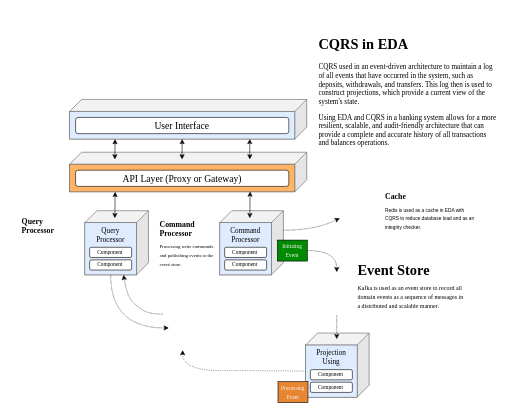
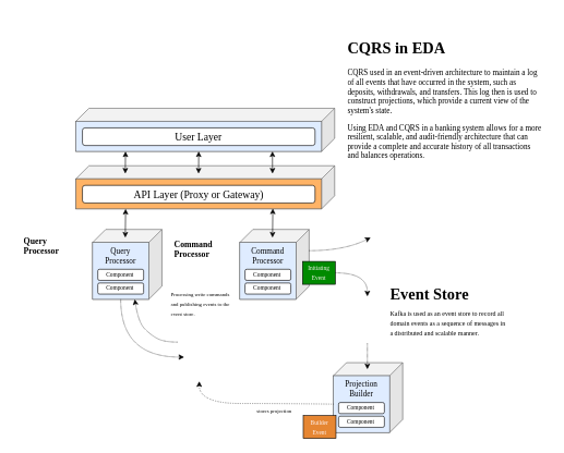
  <mxCell id="0" />
  <mxCell id="1" parent="0" />
  <mxCell id="2" value="" style="rounded=0;whiteSpace=wrap;html=1;fillColor=none;strokeColor=none;" parent="1" vertex="1"><mxGeometry x="20" y="20.5" width="820" height="650" as="geometry" /></mxCell>
  <mxCell id="3" value="" style="group" parent="1" vertex="1" connectable="0"><mxGeometry x="141" y="328.5" width="106" height="107" as="geometry" /></mxCell>
  <mxCell id="4" value="" style="shape=cube;whiteSpace=wrap;html=1;boundedLbl=1;backgroundOutline=1;darkOpacity=0.05;darkOpacity2=0.1;flipH=1;fillStyle=auto;allowArrows=1;rotatable=1;shadow=0;movable=1;resizable=1;deletable=1;editable=1;locked=0;connectable=0;strokeColor=#666666;container=0;" parent="3" vertex="1"><mxGeometry y="22" width="106" height="107" as="geometry" /></mxCell>
  <mxCell id="5" value="" style="rounded=0;whiteSpace=wrap;html=1;fillColor=#dfecff;fontColor=#333333;strokeColor=#666666;movable=1;resizable=1;rotatable=1;deletable=1;editable=1;locked=0;connectable=1;container=0;" parent="3" vertex="1"><mxGeometry y="42" width="86" height="87" as="geometry" /></mxCell>
  <mxCell id="6" value="&lt;font style=&quot;font-size: 12px;&quot; face=&quot;Tahoma&quot;&gt;Query&lt;br&gt;Processor&lt;/font&gt;" style="text;html=1;strokeColor=none;fillColor=none;align=center;verticalAlign=middle;whiteSpace=wrap;rounded=0;movable=1;resizable=1;rotatable=1;deletable=1;editable=1;locked=0;connectable=1;container=0;" parent="3" vertex="1"><mxGeometry x="8" y="47" width="70" height="30" as="geometry" /></mxCell>
  <mxCell id="7" value="" style="rounded=1;whiteSpace=wrap;html=1;movable=1;resizable=1;rotatable=1;deletable=1;editable=1;locked=0;connectable=1;container=0;" parent="3" vertex="1"><mxGeometry x="8" y="83" width="70" height="17" as="geometry" /></mxCell>
  <mxCell id="8" value="&lt;font style=&quot;font-size: 9px;&quot; face=&quot;Tahoma&quot;&gt;Component&lt;/font&gt;" style="text;html=1;strokeColor=none;fillColor=none;align=center;verticalAlign=middle;whiteSpace=wrap;rounded=0;movable=1;resizable=1;rotatable=1;deletable=1;editable=1;locked=0;connectable=1;container=0;" parent="3" vertex="1"><mxGeometry x="12" y="75" width="60" height="30" as="geometry" /></mxCell>
  <mxCell id="9" value="" style="rounded=1;whiteSpace=wrap;html=1;movable=1;resizable=1;rotatable=1;deletable=1;editable=1;locked=0;connectable=1;container=0;" parent="3" vertex="1"><mxGeometry x="8" y="104" width="70" height="17" as="geometry" /></mxCell>
  <mxCell id="10" value="&lt;font style=&quot;font-size: 9px;&quot; face=&quot;Tahoma&quot;&gt;Component&lt;/font&gt;" style="text;html=1;strokeColor=none;fillColor=none;align=center;verticalAlign=middle;whiteSpace=wrap;rounded=0;movable=1;resizable=1;rotatable=1;deletable=1;editable=1;locked=0;connectable=1;container=0;" parent="3" vertex="1"><mxGeometry x="12" y="96" width="60" height="30" as="geometry" /></mxCell>
  <mxCell id="11" value="" style="shape=cube;whiteSpace=wrap;html=1;boundedLbl=1;backgroundOutline=1;darkOpacity=0.05;darkOpacity2=0.1;flipH=1;fillStyle=auto;allowArrows=1;rotatable=1;shadow=0;movable=1;resizable=1;deletable=1;editable=1;locked=0;connectable=1;fillColor=#FFFFFF;fontColor=#333333;strokeColor=#666666;" parent="1" vertex="1"><mxGeometry x="115.5" y="165" width="395.5" height="66" as="geometry" /></mxCell>
  <mxCell id="12" value="" style="rounded=0;whiteSpace=wrap;html=1;fillColor=#dfecff;fontColor=#333333;strokeColor=#666666;" parent="1" vertex="1"><mxGeometry x="115.5" y="185" width="375.5" height="46" as="geometry" /></mxCell>
  <mxCell id="13" value="" style="shape=cube;whiteSpace=wrap;html=1;boundedLbl=1;backgroundOutline=1;darkOpacity=0.05;darkOpacity2=0.1;flipH=1;fillStyle=auto;allowArrows=1;rotatable=1;shadow=0;movable=1;resizable=1;deletable=1;editable=1;locked=0;connectable=0;strokeColor=#666666;" parent="1" vertex="1"><mxGeometry x="115.5" y="253" width="395.5" height="66" as="geometry" /></mxCell>
  <mxCell id="14" value="" style="rounded=0;whiteSpace=wrap;html=1;fillColor=#FFB366;fontColor=#333333;strokeColor=#666666;" parent="1" vertex="1"><mxGeometry x="115.5" y="273" width="375.5" height="46" as="geometry" /></mxCell>
  <mxCell id="15" value="" style="rounded=1;whiteSpace=wrap;html=1;" parent="1" vertex="1"><mxGeometry x="125.5" y="195" width="355.5" height="27" as="geometry" /></mxCell>
- <mxCell id="16" value="&lt;font style=&quot;font-size: 16px;&quot; face=&quot;Tahoma&quot;&gt;User Interface&lt;/font&gt;" style="text;html=1;strokeColor=none;fillColor=none;align=center;verticalAlign=middle;whiteSpace=wrap;rounded=0;" parent="1" vertex="1"><mxGeometry x="233.25" y="193.5" width="140" height="30" as="geometry" /></mxCell>
+ <mxCell id="16" value="&lt;font style=&quot;font-size: 16px;&quot; face=&quot;Tahoma&quot;&gt;User Layer&lt;/font&gt;" style="text;html=1;strokeColor=none;fillColor=none;align=center;verticalAlign=middle;whiteSpace=wrap;rounded=0;" parent="1" vertex="1"><mxGeometry x="233.25" y="193.5" width="140" height="30" as="geometry" /></mxCell>
  <mxCell id="17" value="" style="rounded=1;whiteSpace=wrap;html=1;" parent="1" vertex="1"><mxGeometry x="125.5" y="283" width="355.5" height="27" as="geometry" /></mxCell>
  <mxCell id="18" value="&lt;font style=&quot;font-size: 16px;&quot; face=&quot;Tahoma&quot;&gt;API Layer (Proxy or Gateway)&lt;/font&gt;" style="text;html=1;strokeColor=none;fillColor=none;align=center;verticalAlign=middle;whiteSpace=wrap;rounded=0;" parent="1" vertex="1"><mxGeometry x="185.75" y="281.5" width="235" height="30" as="geometry" /></mxCell>
  <mxCell id="19" value="" style="endArrow=classic;html=1;rounded=0;exitX=0.5;exitY=1;exitDx=0;exitDy=0;startArrow=classic;startFill=1;" parent="1" source="12" edge="1"><mxGeometry width="50" height="50" relative="1" as="geometry"><mxPoint x="303.25" y="233" as="sourcePoint" /><mxPoint x="303" y="265" as="targetPoint" /></mxGeometry></mxCell>
  <mxCell id="20" value="" style="endArrow=classic;html=1;rounded=0;exitX=0.202;exitY=1.003;exitDx=0;exitDy=0;exitPerimeter=0;startArrow=classic;startFill=1;" parent="1" source="12" edge="1"><mxGeometry width="50" height="50" relative="1" as="geometry"><mxPoint x="191.351" y="233.138" as="sourcePoint" /><mxPoint x="191" y="265" as="targetPoint" /></mxGeometry></mxCell>
  <mxCell id="21" value="" style="endArrow=classic;html=1;rounded=0;exitX=0.8;exitY=0.999;exitDx=0;exitDy=0;exitPerimeter=0;startArrow=classic;startFill=1;" parent="1" source="12" edge="1"><mxGeometry width="50" height="50" relative="1" as="geometry"><mxPoint x="416" y="233" as="sourcePoint" /><mxPoint x="416" y="265" as="targetPoint" /></mxGeometry></mxCell>
  <mxCell id="22" value="" style="endArrow=classic;html=1;rounded=0;exitX=0.25;exitY=1;exitDx=0;exitDy=0;endFill=1;startArrow=classic;startFill=1;" parent="1" edge="1"><mxGeometry width="50" height="50" relative="1" as="geometry"><mxPoint x="191.5" y="319" as="sourcePoint" /><mxPoint x="191" y="363" as="targetPoint" /></mxGeometry></mxCell>
  <mxCell id="23" value="" style="group" parent="1" vertex="1" connectable="0"><mxGeometry x="500" y="554.5" width="106" height="107" as="geometry" /></mxCell>
  <mxCell id="24" value="" style="shape=cube;whiteSpace=wrap;html=1;boundedLbl=1;backgroundOutline=1;darkOpacity=0.05;darkOpacity2=0.1;flipH=1;fillStyle=auto;allowArrows=1;rotatable=1;shadow=0;movable=1;resizable=1;deletable=1;editable=1;locked=0;connectable=0;strokeColor=#666666;container=0;" parent="23" vertex="1"><mxGeometry x="9" width="106" height="107" as="geometry" /></mxCell>
  <mxCell id="25" value="" style="rounded=0;whiteSpace=wrap;html=1;fillColor=#dfecff;fontColor=#333333;strokeColor=#666666;movable=1;resizable=1;rotatable=1;deletable=1;editable=1;locked=0;connectable=1;container=0;" parent="23" vertex="1"><mxGeometry x="9" y="20" width="86" height="87" as="geometry" /></mxCell>
- <mxCell id="26" value="&lt;font face=&quot;Tahoma&quot;&gt;Projection&lt;br&gt;Using&lt;br&gt;&lt;/font&gt;" style="text;html=1;strokeColor=none;fillColor=none;align=center;verticalAlign=middle;whiteSpace=wrap;rounded=0;movable=1;resizable=1;rotatable=1;deletable=1;editable=1;locked=0;connectable=1;container=0;" parent="23" vertex="1"><mxGeometry x="17" y="25" width="70" height="30" as="geometry" /></mxCell>
+ <mxCell id="26" value="&lt;font face=&quot;Tahoma&quot;&gt;Projection&lt;br&gt;Builder&lt;br&gt;&lt;/font&gt;" style="text;html=1;strokeColor=none;fillColor=none;align=center;verticalAlign=middle;whiteSpace=wrap;rounded=0;movable=1;resizable=1;rotatable=1;deletable=1;editable=1;locked=0;connectable=1;container=0;" parent="23" vertex="1"><mxGeometry x="17" y="25" width="70" height="30" as="geometry" /></mxCell>
  <mxCell id="27" value="" style="rounded=1;whiteSpace=wrap;html=1;movable=1;resizable=1;rotatable=1;deletable=1;editable=1;locked=0;connectable=1;container=0;" parent="23" vertex="1"><mxGeometry x="17" y="61" width="70" height="17" as="geometry" /></mxCell>
  <mxCell id="28" value="&lt;font style=&quot;font-size: 9px;&quot; face=&quot;Tahoma&quot;&gt;Component&lt;/font&gt;" style="text;html=1;strokeColor=none;fillColor=none;align=center;verticalAlign=middle;whiteSpace=wrap;rounded=0;movable=1;resizable=1;rotatable=1;deletable=1;editable=1;locked=0;connectable=1;container=0;" parent="23" vertex="1"><mxGeometry x="21" y="53" width="60" height="30" as="geometry" /></mxCell>
  <mxCell id="29" value="" style="rounded=1;whiteSpace=wrap;html=1;movable=1;resizable=1;rotatable=1;deletable=1;editable=1;locked=0;connectable=1;container=0;" parent="23" vertex="1"><mxGeometry x="17" y="82" width="70" height="17" as="geometry" /></mxCell>
  <mxCell id="30" value="&lt;font style=&quot;font-size: 9px;&quot; face=&quot;Tahoma&quot;&gt;Component&lt;/font&gt;" style="text;html=1;strokeColor=none;fillColor=none;align=center;verticalAlign=middle;whiteSpace=wrap;rounded=0;movable=1;resizable=1;rotatable=1;deletable=1;editable=1;locked=0;connectable=1;container=0;" parent="23" vertex="1"><mxGeometry x="21" y="74" width="60" height="30" as="geometry" /></mxCell>
- <mxCell id="31" value="&lt;font style=&quot;font-size: 9px;&quot; face=&quot;Tahoma&quot; color=&quot;#fff5f5&quot;&gt;Processing Event&lt;/font&gt;" style="rounded=0;whiteSpace=wrap;html=1;strokeWidth=1;fillColor=#E68632;glass=0;shadow=0;movable=1;resizable=1;rotatable=1;deletable=1;editable=1;locked=0;connectable=1;container=0;" parent="1" vertex="1"><mxGeometry x="463" y="635.5" width="50" height="35" as="geometry" /></mxCell>
+ <mxCell id="31" value="&lt;font style=&quot;font-size: 9px;&quot; face=&quot;Tahoma&quot; color=&quot;#fff5f5&quot;&gt;Builder Event&lt;/font&gt;" style="rounded=0;whiteSpace=wrap;html=1;strokeWidth=1;fillColor=#E68632;glass=0;shadow=0;movable=1;resizable=1;rotatable=1;deletable=1;editable=1;locked=0;connectable=1;container=0;" parent="1" vertex="1"><mxGeometry x="463" y="635.5" width="50" height="35" as="geometry" /></mxCell>
  <mxCell id="32" value="" style="endArrow=classic;html=1;rounded=0;dashed=1;dashPattern=1 1;" parent="1" edge="1"><mxGeometry width="50" height="50" relative="1" as="geometry"><mxPoint x="561" y="525" as="sourcePoint" /><mxPoint x="561" y="564.5" as="targetPoint" /></mxGeometry></mxCell>
  <mxCell id="33" value="" style="shape=image;verticalLabelPosition=bottom;labelBackgroundColor=default;verticalAlign=top;aspect=fixed;imageAspect=0;image=https://dbdb.io/media/logos/cockroachdb.png;connectable=0;" parent="1" vertex="1"><mxGeometry x="274" y="513" width="60" height="60.35" as="geometry" /></mxCell>
  <mxCell id="34" value="" style="endArrow=classic;html=1;exitX=0;exitY=0.5;exitDx=0;exitDy=0;dashed=1;dashPattern=1 2;curved=1;" parent="1" source="25" edge="1"><mxGeometry width="50" height="50" relative="1" as="geometry"><mxPoint x="203" y="574" as="sourcePoint" /><mxPoint x="304" y="583" as="targetPoint" /><Array as="points"><mxPoint x="431" y="617" /><mxPoint x="304" y="617" /></Array></mxGeometry></mxCell>
  <mxCell id="35" value="" style="endArrow=classic;html=1;exitX=1;exitY=0.5;exitDx=0;exitDy=0;dashed=1;dashPattern=1 1;movable=1;resizable=1;rotatable=1;deletable=1;editable=1;locked=0;connectable=1;curved=1;" parent="1" source="44" edge="1"><mxGeometry width="50" height="50" relative="1" as="geometry"><mxPoint x="402" y="473.5" as="sourcePoint" /><mxPoint x="561" y="453" as="targetPoint" /><Array as="points"><mxPoint x="561" y="417" /></Array></mxGeometry></mxCell>
  <mxCell id="36" value="" style="shape=image;verticalLabelPosition=bottom;labelBackgroundColor=default;verticalAlign=top;aspect=fixed;imageAspect=0;image=https://upload.wikimedia.org/wikipedia/commons/thumb/0/05/Apache_kafka.svg/1200px-Apache_kafka.svg.png;movable=1;resizable=1;rotatable=1;deletable=1;editable=1;locked=0;connectable=1;container=0;" parent="1" vertex="1"><mxGeometry x="542" y="457" width="40" height="65" as="geometry" /></mxCell>
  <mxCell id="37" value="" style="rounded=1;whiteSpace=wrap;html=1;movable=1;resizable=1;rotatable=1;deletable=1;editable=1;locked=0;connectable=1;container=0;" parent="1" vertex="1"><mxGeometry x="376" y="367" width="70" height="17" as="geometry" /></mxCell>
  <mxCell id="38" value="&lt;font style=&quot;font-size: 9px;&quot; face=&quot;Tahoma&quot;&gt;Component&lt;/font&gt;" style="text;html=1;strokeColor=none;fillColor=none;align=center;verticalAlign=middle;whiteSpace=wrap;rounded=0;movable=1;resizable=1;rotatable=1;deletable=1;editable=1;locked=0;connectable=1;container=0;" parent="1" vertex="1"><mxGeometry x="380" y="359" width="60" height="30" as="geometry" /></mxCell>
  <mxCell id="39" value="" style="rounded=1;whiteSpace=wrap;html=1;movable=1;resizable=1;rotatable=1;deletable=1;editable=1;locked=0;connectable=1;container=0;" parent="1" vertex="1"><mxGeometry x="376" y="390" width="70" height="17" as="geometry" /></mxCell>
  <mxCell id="40" value="" style="shape=cube;whiteSpace=wrap;html=1;boundedLbl=1;backgroundOutline=1;darkOpacity=0.05;darkOpacity2=0.1;flipH=1;fillStyle=auto;allowArrows=1;rotatable=1;shadow=0;movable=1;resizable=1;deletable=1;editable=1;locked=0;connectable=0;strokeColor=#666666;container=0;" parent="1" vertex="1"><mxGeometry x="366" y="350.5" width="106" height="107" as="geometry" /></mxCell>
  <mxCell id="41" value="&lt;font style=&quot;font-size: 9px;&quot; face=&quot;Tahoma&quot;&gt;Component&lt;/font&gt;" style="text;html=1;strokeColor=none;fillColor=none;align=center;verticalAlign=middle;whiteSpace=wrap;rounded=0;movable=1;resizable=1;rotatable=1;deletable=1;editable=1;locked=0;connectable=1;container=0;" parent="1" vertex="1"><mxGeometry x="380" y="382" width="60" height="30" as="geometry" /></mxCell>
  <mxCell id="42" value="" style="rounded=0;whiteSpace=wrap;html=1;fillColor=#dfecff;fontColor=#333333;strokeColor=#666666;movable=1;resizable=1;rotatable=1;deletable=1;editable=1;locked=0;connectable=1;container=0;" parent="1" vertex="1"><mxGeometry x="366" y="370.5" width="86" height="87" as="geometry" /></mxCell>
  <mxCell id="43" value="&lt;font style=&quot;font-size: 12px;&quot; face=&quot;Tahoma&quot;&gt;Command&lt;br&gt;Processor&lt;/font&gt;" style="text;html=1;strokeColor=none;fillColor=none;align=center;verticalAlign=middle;whiteSpace=wrap;rounded=0;movable=1;resizable=1;rotatable=1;deletable=1;editable=1;locked=0;connectable=1;container=0;" parent="1" vertex="1"><mxGeometry x="374" y="375.5" width="70" height="30" as="geometry" /></mxCell>
  <mxCell id="44" value="&lt;font style=&quot;font-size: 9px;&quot; face=&quot;Tahoma&quot; color=&quot;#fff5f5&quot;&gt;Initiating Event&lt;/font&gt;" style="rounded=0;whiteSpace=wrap;html=1;strokeWidth=1;fillColor=#008A00;glass=0;shadow=0;movable=1;resizable=1;rotatable=1;deletable=1;editable=1;locked=0;connectable=1;container=0;" parent="1" vertex="1"><mxGeometry x="462" y="399.5" width="50" height="35" as="geometry" /></mxCell>
  <mxCell id="45" value="" style="rounded=1;whiteSpace=wrap;html=1;movable=1;resizable=1;rotatable=1;deletable=1;editable=1;locked=0;connectable=1;container=0;" parent="1" vertex="1"><mxGeometry x="374" y="411.5" width="70" height="17" as="geometry" /></mxCell>
  <mxCell id="46" value="&lt;font style=&quot;font-size: 9px;&quot; face=&quot;Tahoma&quot;&gt;Component&lt;/font&gt;" style="text;html=1;strokeColor=none;fillColor=none;align=center;verticalAlign=middle;whiteSpace=wrap;rounded=0;movable=1;resizable=1;rotatable=1;deletable=1;editable=1;locked=0;connectable=1;container=0;" parent="1" vertex="1"><mxGeometry x="378" y="403.5" width="60" height="30" as="geometry" /></mxCell>
  <mxCell id="47" value="" style="rounded=1;whiteSpace=wrap;html=1;movable=1;resizable=1;rotatable=1;deletable=1;editable=1;locked=0;connectable=1;container=0;" parent="1" vertex="1"><mxGeometry x="374" y="432.5" width="70" height="17" as="geometry" /></mxCell>
  <mxCell id="48" value="&lt;font style=&quot;font-size: 9px;&quot; face=&quot;Tahoma&quot;&gt;Component&lt;/font&gt;" style="text;html=1;strokeColor=none;fillColor=none;align=center;verticalAlign=middle;whiteSpace=wrap;rounded=0;movable=1;resizable=1;rotatable=1;deletable=1;editable=1;locked=0;connectable=1;container=0;" parent="1" vertex="1"><mxGeometry x="378" y="424.5" width="60" height="30" as="geometry" /></mxCell>
+ <mxCell id="49" value="&lt;font style=&quot;font-size: 8px;&quot; face=&quot;Tahoma&quot;&gt;stores projection&lt;/font&gt;" style="text;html=1;strokeColor=none;fillColor=none;align=center;verticalAlign=middle;whiteSpace=wrap;rounded=0;movable=1;resizable=1;rotatable=1;deletable=1;editable=1;locked=0;connectable=1;container=0;" parent="1" vertex="1"><mxGeometry x="383" y="613" width="72" height="30" as="geometry" /></mxCell>
  <mxCell id="50" value="" style="endArrow=classic;html=1;rounded=0;exitX=0.25;exitY=1;exitDx=0;exitDy=0;startArrow=classic;startFill=1;" parent="1" edge="1"><mxGeometry width="50" height="50" relative="1" as="geometry"><mxPoint x="416.5" y="318.5" as="sourcePoint" /><mxPoint x="416" y="363" as="targetPoint" /></mxGeometry></mxCell>
  <mxCell id="51" value="" style="endArrow=classic;html=1;exitX=0.5;exitY=1;exitDx=0;exitDy=0;dashed=1;dashPattern=1 1;endFill=1;curved=1;" parent="1" source="5" edge="1"><mxGeometry width="50" height="50" relative="1" as="geometry"><mxPoint x="251" y="475" as="sourcePoint" /><mxPoint x="281" y="546" as="targetPoint" /><Array as="points"><mxPoint x="184" y="546" /></Array></mxGeometry></mxCell>
  <mxCell id="52" value="&lt;h1&gt;&lt;font face=&quot;Tahoma&quot;&gt;CQRS in EDA&lt;/font&gt;&lt;/h1&gt;&lt;p&gt;&lt;font face=&quot;Tahoma&quot;&gt;CQRS used in an event-driven architecture to maintain a log of all events that have occurred in the system, such as deposits, withdrawals, and transfers. This log then is used to construct projections, which provide a current view of the system's state.&amp;nbsp;&lt;/font&gt;&lt;/p&gt;&lt;p&gt;&lt;font face=&quot;Tahoma&quot;&gt;Using EDA and CQRS in a banking system allows for a more resilient, scalable, and audit-friendly architecture that can provide a complete and accurate history of all transactions and balances operations&lt;/font&gt;&lt;span style=&quot;font-family: Tahoma; background-color: initial;&quot;&gt;.&lt;/span&gt;&lt;/p&gt;" style="text;html=1;strokeColor=none;fillColor=none;spacing=5;spacingTop=-20;whiteSpace=wrap;overflow=hidden;rounded=0;" parent="1" vertex="1"><mxGeometry x="526" y="53" width="305.5" height="200" as="geometry" /></mxCell>
  <mxCell id="53" value="" style="endArrow=classic;html=1;curved=1;dashed=1;dashPattern=1 1;entryX=0.75;entryY=1;entryDx=0;entryDy=0;" parent="1" target="5" edge="1"><mxGeometry width="50" height="50" relative="1" as="geometry"><mxPoint x="271" y="523" as="sourcePoint" /><mxPoint x="241" y="403" as="targetPoint" /><Array as="points"><mxPoint x="251" y="523" /><mxPoint x="231" y="513" /><mxPoint x="211" y="493" /></Array></mxGeometry></mxCell>
  <mxCell id="54" value="&lt;h1 style=&quot;line-height: 50%;&quot;&gt;&lt;font face=&quot;Tahoma&quot;&gt;Event Store&lt;/font&gt;&lt;/h1&gt;&lt;p&gt;&lt;font face=&quot;Tahoma&quot; style=&quot;font-size: 10px;&quot;&gt; Kafka is used as an event store to record all domain events as a sequence of messages in a distributed and scalable manner.&lt;/font&gt;&lt;br&gt;&lt;/p&gt;" style="text;html=1;strokeColor=none;fillColor=none;spacing=5;spacingTop=-20;whiteSpace=wrap;overflow=hidden;rounded=0;" parent="1" vertex="1"><mxGeometry x="591" y="438.5" width="190" height="123.5" as="geometry" /></mxCell>
  <mxCell id="55" value="&lt;h1 style=&quot;font-size: 13px;&quot;&gt;&lt;font face=&quot;Tahoma&quot; style=&quot;font-size: 13px;&quot;&gt;Command Processor&lt;/font&gt;&lt;/h1&gt;&lt;p style=&quot;&quot;&gt;&lt;br&gt;&lt;/p&gt;" style="text;html=1;strokeColor=none;fillColor=none;spacing=5;spacingTop=-20;whiteSpace=wrap;overflow=hidden;rounded=0;" parent="1" vertex="1"><mxGeometry x="261" y="367" width="95" height="36" as="geometry" /></mxCell>
- <mxCell id="56" value="&lt;h1 style=&quot;font-size: 13px; line-height: 100%;&quot;&gt;&lt;span style=&quot;font-size: 8px; font-family: Tahoma; background-color: initial; font-weight: normal;&quot;&gt;Processing write commands and publishing events to the event store.&lt;/span&gt;&lt;/h1&gt;" style="text;html=1;strokeColor=none;fillColor=none;spacing=5;spacingTop=-20;whiteSpace=wrap;overflow=hidden;rounded=0;" parent="1" vertex="1"><mxGeometry x="261" y="403" width="104" height="59" as="geometry" /></mxCell>
+ <mxCell id="56" value="&lt;h1 style=&quot;font-size: 13px; line-height: 100%;&quot;&gt;&lt;span style=&quot;font-size: 8px; font-family: Tahoma; background-color: initial; font-weight: normal;&quot;&gt;Processing write commands and publishing events to the event store.&lt;/span&gt;&lt;/h1&gt;" style="text;html=1;strokeColor=none;fillColor=none;spacing=5;spacingTop=-20;whiteSpace=wrap;overflow=hidden;rounded=0;" parent="1" vertex="1"><mxGeometry x="256" y="443" width="104" height="59" as="geometry" /></mxCell>
  <mxCell id="57" value="" style="group" parent="1" vertex="1" connectable="0"><mxGeometry x="31" y="363" width="110" height="95" as="geometry" /></mxCell>
  <mxCell id="58" value="&lt;h1 style=&quot;font-size: 13px;&quot;&gt;&lt;font face=&quot;Tahoma&quot; style=&quot;font-size: 13px;&quot;&gt;Query Processor&lt;/font&gt;&lt;/h1&gt;&lt;p style=&quot;&quot;&gt;&lt;br&gt;&lt;/p&gt;" style="text;html=1;strokeColor=none;fillColor=none;spacing=5;spacingTop=-20;whiteSpace=wrap;overflow=hidden;rounded=0;" parent="57" vertex="1"><mxGeometry width="95" height="36" as="geometry" /></mxCell>
  <mxCell id="59" value="" style="endArrow=classic;html=1;dashed=1;dashPattern=1 1;curved=1;" parent="1" edge="1"><mxGeometry width="50" height="50" relative="1" as="geometry"><mxPoint x="472" y="383" as="sourcePoint" /><mxPoint x="566" y="363" as="targetPoint" /><Array as="points"><mxPoint x="526" y="383" /></Array></mxGeometry></mxCell>
  <mxCell id="60" value="" style="shape=image;verticalLabelPosition=bottom;labelBackgroundColor=default;verticalAlign=top;aspect=fixed;imageAspect=0;image=https://assets.stickpng.com/images/584830b5cef1014c0b5e4a9c.png;" parent="1" vertex="1"><mxGeometry x="572.36" y="336.91" width="58.28" height="50.09" as="geometry" /></mxCell>
- <mxCell id="61" value="&lt;h1 style=&quot;font-size: 13px; line-height: 50%;&quot;&gt;&lt;font face=&quot;Tahoma&quot;&gt;Cache&lt;/font&gt;&lt;/h1&gt;&lt;p style=&quot;line-height: 100%;&quot;&gt;&lt;font style=&quot;font-size: 8px;&quot;&gt;Redis is used as a cache in EDA with CQRS to reduce database load and as an integrity checker.&amp;nbsp;&lt;/font&gt;&lt;br&gt;&lt;/p&gt;" style="text;html=1;strokeColor=none;fillColor=none;spacing=5;spacingTop=-20;whiteSpace=wrap;overflow=hidden;rounded=0;" vertex="1" parent="1"><mxGeometry x="637" y="326.26" width="157" height="69.74" as="geometry" /></mxCell>
